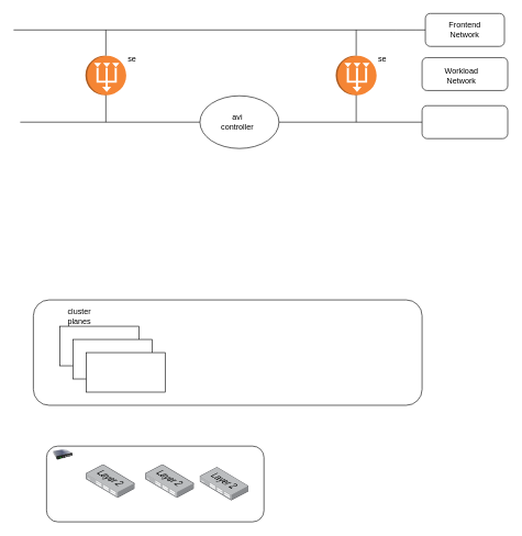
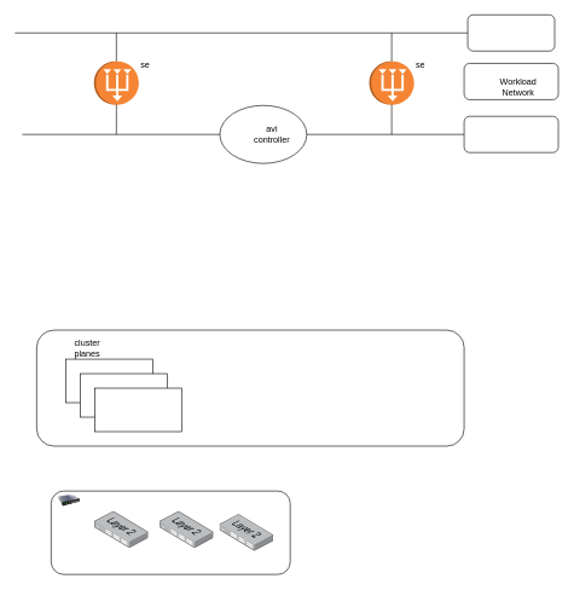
  <mxCell id="0" />
  <mxCell id="1" parent="0" />
  <mxCell id="2" value="" style="outlineConnect=0;dashed=0;verticalLabelPosition=bottom;verticalAlign=top;align=center;html=1;shape=mxgraph.aws3.vpc_nat_gateway;fillColor=#F58534;gradientColor=none;rotation=90;" vertex="1" parent="1"><mxGeometry x="130" y="83" width="60" height="62" as="geometry" /></mxCell>
  <mxCell id="3" value="" style="rounded=1;whiteSpace=wrap;html=1;" vertex="1" parent="1"><mxGeometry x="50" y="455" width="590" height="160" as="geometry" /></mxCell>
  <mxCell id="4" value="" style="rounded=0;whiteSpace=wrap;html=1;" vertex="1" parent="1"><mxGeometry x="90" y="495" width="120" height="60" as="geometry" /></mxCell>
  <mxCell id="5" value="" style="rounded=0;whiteSpace=wrap;html=1;" vertex="1" parent="1"><mxGeometry x="110" y="515" width="120" height="60" as="geometry" /></mxCell>
  <mxCell id="6" value="" style="rounded=0;whiteSpace=wrap;html=1;" vertex="1" parent="1"><mxGeometry x="130" y="535" width="120" height="60" as="geometry" /></mxCell>
  <mxCell id="7" value="cluster planes" style="text;html=1;strokeColor=none;fillColor=none;align=center;verticalAlign=middle;whiteSpace=wrap;rounded=0;" vertex="1" parent="1"><mxGeometry x="90" y="465" width="60" height="30" as="geometry" /></mxCell>
  <mxCell id="8" value="" style="rounded=1;whiteSpace=wrap;html=1;" vertex="1" parent="1"><mxGeometry x="70" y="677" width="330" height="115" as="geometry" /></mxCell>
  <mxCell id="9" value="" style="image;html=1;image=img/lib/clip_art/networking/Switch_128x128.png" vertex="1" parent="1"><mxGeometry x="80" y="675" width="30" height="30" as="geometry" /></mxCell>
  <mxCell id="10" value="" style="points=[];aspect=fixed;html=1;align=center;shadow=0;dashed=0;image;image=img/lib/allied_telesis/switch/Switch_24_port_L2.svg;" vertex="1" parent="1"><mxGeometry x="130" y="705" width="74.4" height="51" as="geometry" /></mxCell>
  <mxCell id="11" value="" style="points=[];aspect=fixed;html=1;align=center;shadow=0;dashed=0;image;image=img/lib/allied_telesis/switch/Switch_24_port_L2.svg;" vertex="1" parent="1"><mxGeometry x="220" y="705" width="74.4" height="51" as="geometry" /></mxCell>
  <mxCell id="12" value="" style="points=[];aspect=fixed;html=1;align=center;shadow=0;dashed=0;image;image=img/lib/allied_telesis/switch/Switch_24_port_L2.svg;" vertex="1" parent="1"><mxGeometry x="302.8" y="709" width="74.4" height="51" as="geometry" /></mxCell>
  <mxCell id="13" value="" style="rounded=1;whiteSpace=wrap;html=1;" vertex="1" parent="1"><mxGeometry x="645" y="20" width="120" height="50" as="geometry" /></mxCell>
  <mxCell id="14" value="" style="rounded=1;whiteSpace=wrap;html=1;" vertex="1" parent="1"><mxGeometry x="640" y="160" width="130" height="50" as="geometry" /></mxCell>
  <mxCell id="15" value="" style="outlineConnect=0;dashed=0;verticalLabelPosition=bottom;verticalAlign=top;align=center;html=1;shape=mxgraph.aws3.vpc_nat_gateway;fillColor=#F58534;gradientColor=none;rotation=90;" vertex="1" parent="1"><mxGeometry x="510" y="83" width="60" height="62" as="geometry" /></mxCell>
  <mxCell id="16" value="" style="endArrow=none;html=1;rounded=0;entryX=0;entryY=0.5;entryDx=0;entryDy=0;" edge="1" parent="1" target="13"><mxGeometry width="50" height="50" relative="1" as="geometry"><mxPoint x="20" y="45" as="sourcePoint" /><mxPoint x="560" y="15" as="targetPoint" /><Array as="points"><mxPoint x="600" y="45" /><mxPoint x="630" y="45" /></Array></mxGeometry></mxCell>
  <mxCell id="17" value="" style="endArrow=none;html=1;rounded=0;entryX=0;entryY=0.5;entryDx=0;entryDy=0;" edge="1" parent="1" target="14"><mxGeometry width="50" height="50" relative="1" as="geometry"><mxPoint x="30" y="185" as="sourcePoint" /><mxPoint x="410" y="155" as="targetPoint" /></mxGeometry></mxCell>
  <mxCell id="18" value="" style="endArrow=none;html=1;rounded=0;exitX=0;exitY=0.5;exitDx=0;exitDy=0;exitPerimeter=0;" edge="1" parent="1" source="2"><mxGeometry width="50" height="50" relative="1" as="geometry"><mxPoint x="130" y="95" as="sourcePoint" /><mxPoint x="160" y="45" as="targetPoint" /></mxGeometry></mxCell>
  <mxCell id="19" value="" style="endArrow=none;html=1;rounded=0;entryX=1;entryY=0.5;entryDx=0;entryDy=0;entryPerimeter=0;" edge="1" parent="1" target="2"><mxGeometry width="50" height="50" relative="1" as="geometry"><mxPoint x="160" y="185" as="sourcePoint" /><mxPoint x="190" y="135" as="targetPoint" /></mxGeometry></mxCell>
  <mxCell id="20" value="" style="endArrow=none;html=1;rounded=0;exitX=0;exitY=0.5;exitDx=0;exitDy=0;exitPerimeter=0;" edge="1" parent="1" source="15"><mxGeometry width="50" height="50" relative="1" as="geometry"><mxPoint x="510" y="85" as="sourcePoint" /><mxPoint x="540" y="45" as="targetPoint" /></mxGeometry></mxCell>
  <mxCell id="21" value="" style="endArrow=none;html=1;rounded=0;entryX=1;entryY=0.5;entryDx=0;entryDy=0;entryPerimeter=0;" edge="1" parent="1" target="15"><mxGeometry width="50" height="50" relative="1" as="geometry"><mxPoint x="540" y="185" as="sourcePoint" /><mxPoint x="540" y="155" as="targetPoint" /></mxGeometry></mxCell>
- <mxCell id="22" value="Frontend Network" style="text;html=1;strokeColor=none;fillColor=none;align=center;verticalAlign=middle;whiteSpace=wrap;rounded=0;" vertex="1" parent="1"><mxGeometry x="675" y="30" width="60" height="30" as="geometry" /></mxCell>
  <mxCell id="23" value="se" style="text;html=1;strokeColor=none;fillColor=none;align=center;verticalAlign=middle;whiteSpace=wrap;rounded=0;" vertex="1" parent="1"><mxGeometry x="170" y="75" width="60" height="30" as="geometry" /></mxCell>
  <mxCell id="24" value="se" style="text;html=1;strokeColor=none;fillColor=none;align=center;verticalAlign=middle;whiteSpace=wrap;rounded=0;" vertex="1" parent="1"><mxGeometry x="550" y="75" width="60" height="30" as="geometry" /></mxCell>
  <mxCell id="25" value="" style="ellipse;whiteSpace=wrap;html=1;" vertex="1" parent="1"><mxGeometry x="302.8" y="145" width="120" height="80" as="geometry" /></mxCell>
- <mxCell id="26" value="avi controller" style="text;html=1;strokeColor=none;fillColor=none;align=center;verticalAlign=middle;whiteSpace=wrap;rounded=0;" vertex="1" parent="1"><mxGeometry x="330" y="170" width="60" height="30" as="geometry" /></mxCell>
+ <mxCell id="26" value="avi controller" style="text;html=1;strokeColor=none;fillColor=none;align=center;verticalAlign=middle;whiteSpace=wrap;rounded=0;" vertex="1" parent="1"><mxGeometry x="345" y="170" width="60" height="30" as="geometry" /></mxCell>
  <mxCell id="27" value="" style="rounded=1;whiteSpace=wrap;html=1;" vertex="1" parent="1"><mxGeometry x="640" y="87" width="130" height="50" as="geometry" /></mxCell>
- <mxCell id="28" value="Workload Network" style="text;html=1;strokeColor=none;fillColor=none;align=center;verticalAlign=middle;whiteSpace=wrap;rounded=0;" vertex="1" parent="1"><mxGeometry x="670" y="99" width="60" height="30" as="geometry" /></mxCell>
+ <mxCell id="28" value="Workload Network" style="text;html=1;strokeColor=none;fillColor=none;align=center;verticalAlign=middle;whiteSpace=wrap;rounded=0;" vertex="1" parent="1"><mxGeometry x="685" y="104" width="60" height="30" as="geometry" /></mxCell>
